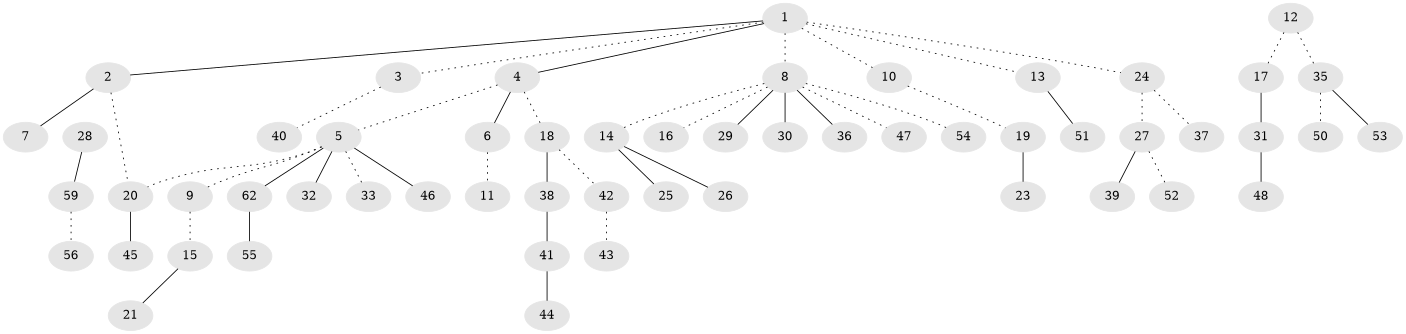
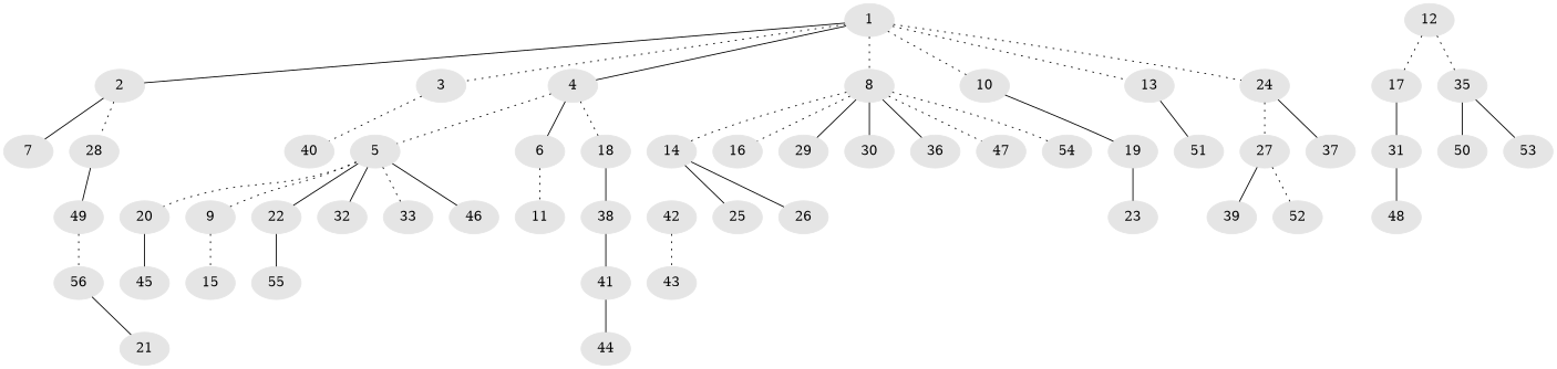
  graph {
    node [color=gray90 style=filled]
    edge [style=dotted]
    1
    2
    3
    4
    8
    10
    13
    24
    7
    28
    40
    5
    6
    18
    14
    16
    29
    30
    36
    47
    54
    19
    51
    27
    37
-   49 [label=59]
+   49
    9
    20
-   22 [label=62]
+   22
    32
    33
    46
    11
    38
    42
    15
    45
    55
    25
    26
    21
    12
    17
    35
    23
    31
    50
    53
    48
    41
    43
    39
    52
    56
    44
    1 -- 2 [style=solid]
    1 -- 3
    1 -- 4 [style=solid]
    1 -- 8
    1 -- 10
    1 -- 13
    1 -- 24
    2 -- 7 [style=solid]
-   2 -- 20
+   2 -- 28
    3 -- 40
    4 -- 5
    4 -- 6 [style=solid]
    4 -- 18
    8 -- 14
    8 -- 16
    8 -- 29 [style=solid]
    8 -- 30 [style=solid]
    8 -- 36 [style=solid]
    8 -- 47
    8 -- 54
-   10 -- 19
+   10 -- 19 [style=solid]
    13 -- 51 [style=solid]
    24 -- 27
-   24 -- 37
+   24 -- 37 [style=solid]
    28 -- 49 [style=solid]
    5 -- 9
    5 -- 20
    5 -- 22 [style=solid]
    5 -- 32 [style=solid]
    5 -- 33
    5 -- 46 [style=solid]
    6 -- 11
    18 -- 38 [style=solid]
-   18 -- 42
    14 -- 25 [style=solid]
    14 -- 26 [style=solid]
    19 -- 23 [style=solid]
    27 -- 39 [style=solid]
    27 -- 52
    49 -- 56
    9 -- 15
    20 -- 45 [style=solid]
    22 -- 55 [style=solid]
    38 -- 41 [style=solid]
    42 -- 43
-   15 -- 21 [style=solid]
+   56 -- 21 [style=solid]
    12 -- 17
    12 -- 35
    17 -- 31 [style=solid]
-   35 -- 50
+   35 -- 50 [style=solid]
    35 -- 53 [style=solid]
    31 -- 48 [style=solid]
    41 -- 44 [style=solid]
  }
